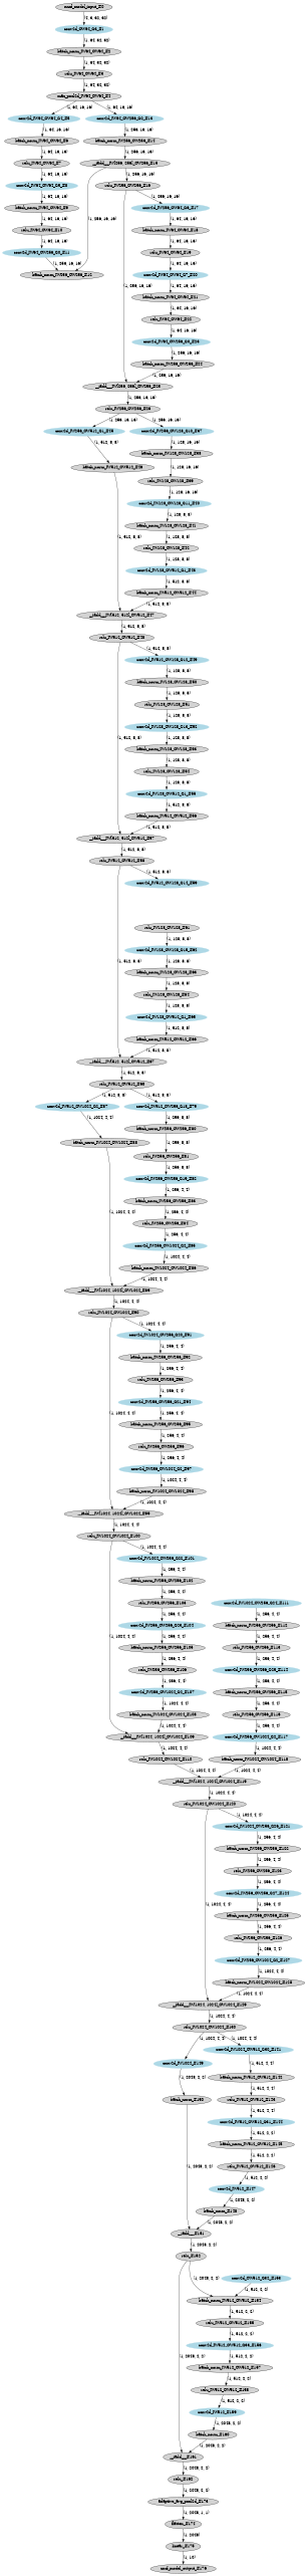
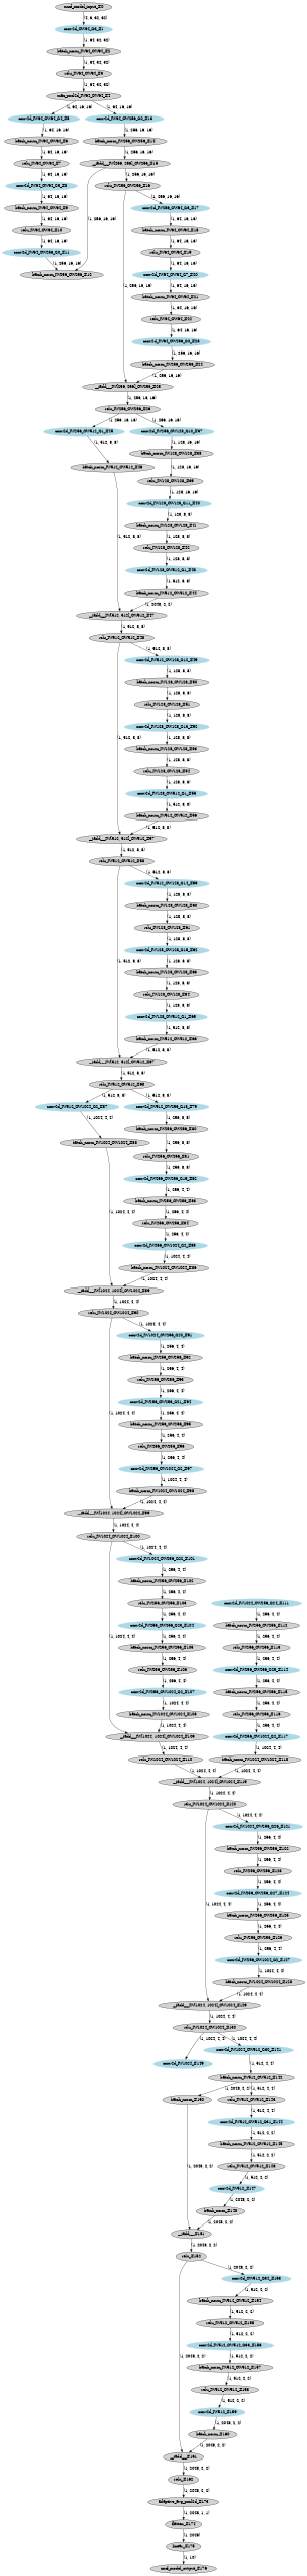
  strict digraph {
    node [style=filled type=conv2d]
    edge [style=solid]
    n1 [label="nncf_model_input_#0" type=nncf_model_input]
    n2 [color=lightblue label="conv2d_OW64_G3_#1"]
    n3 [label="batch_norm_IW64_OW64_#2" type=batch_norm]
    n4 [label="relu_IW64_OW64_#3" type=relu]
    n5 [label="max_pool2d_IW64_OW64_#4" type=max_pool2d]
    n6 [color=lightblue label="conv2d_IW64_OW64_G4_#5"]
    n7 [color=lightblue label="conv2d_IW64_OW256_G0_#13"]
    n8 [label="batch_norm_IW64_OW64_#6" type=batch_norm]
    n9 [label="batch_norm_IW256_OW256_#14" type=batch_norm]
    n10 [label="relu_IW64_OW64_#7" type=relu]
    n11 [color=lightblue label="conv2d_IW64_OW64_G5_#8"]
    n12 [label="batch_norm_IW64_OW64_#9" type=batch_norm]
    n13 [label="relu_IW64_OW64_#10" type=relu]
    n14 [color=lightblue label="conv2d_IW64_OW256_G0_#11"]
    n15 [label="batch_norm_IW256_OW256_#12" type=batch_norm]
    n16 [label="__iadd___IW[256, 256]_OW256_#15" type=__iadd__]
    n17 [label="relu_IW256_OW256_#16" type=relu]
    n18 [color=lightblue label="conv2d_IW256_OW64_G6_#17"]
    n19 [label="__iadd___IW[256, 256]_OW256_#25" type=__iadd__]
    n20 [label="batch_norm_IW64_OW64_#18" type=batch_norm]
    n21 [label="relu_IW256_OW256_#26" type=relu]
    n22 [label="relu_IW64_OW64_#19" type=relu]
    n23 [color=lightblue label="conv2d_IW64_OW64_G7_#20"]
    n24 [label="batch_norm_IW64_OW64_#21" type=batch_norm]
    n25 [label="relu_IW64_OW64_#22" type=relu]
    n26 [color=lightblue label="conv2d_IW64_OW256_G0_#23"]
    n27 [label="batch_norm_IW256_OW256_#24" type=batch_norm]
    n28 [color=lightblue label="conv2d_IW256_OW128_G10_#37"]
    n29 [color=lightblue label="conv2d_IW256_OW512_G1_#45"]
    n30 [label="batch_norm_IW128_OW128_#38" type=batch_norm]
    n31 [label="batch_norm_IW512_OW512_#46" type=batch_norm]
    n32 [label="relu_IW128_OW128_#39" type=relu]
    n33 [color=lightblue label="conv2d_IW128_OW128_G11_#40"]
    n34 [label="batch_norm_IW128_OW128_#41" type=batch_norm]
    n35 [label="relu_IW128_OW128_#42" type=relu]
    n36 [color=lightblue label="conv2d_IW128_OW512_G1_#43"]
    n37 [label="batch_norm_IW512_OW512_#44" type=batch_norm]
    n38 [label="__iadd___IW[512, 512]_OW512_#47" type=__iadd__]
    n39 [label="relu_IW512_OW512_#48" type=relu]
    n40 [color=lightblue label="conv2d_IW512_OW128_G12_#49"]
    n41 [label="__iadd___IW[512, 512]_OW512_#57" type=__iadd__]
    n42 [label="batch_norm_IW128_OW128_#50" type=batch_norm]
    n43 [label="relu_IW512_OW512_#58" type=relu]
    n44 [label="relu_IW128_OW128_#51" type=relu]
    n45 [color=lightblue label="conv2d_IW128_OW128_G13_#52"]
    n46 [label="batch_norm_IW128_OW128_#53" type=batch_norm]
    n47 [label="relu_IW128_OW128_#54" type=relu]
    n48 [color=lightblue label="conv2d_IW128_OW512_G1_#55"]
    n49 [label="batch_norm_IW512_OW512_#56" type=batch_norm]
    n50 [color=lightblue label="conv2d_IW512_OW128_G14_#59"]
    n51 [label="__iadd___IW[512, 512]_OW512_#67" type=__iadd__]
+   n52 [label="batch_norm_IW128_OW128_#60" type=batch_norm]
    n53 [label="relu_IW512_OW512_#68" type=relu]
    n54 [label="relu_IW128_OW128_#61" type=relu]
    n55 [color=lightblue label="conv2d_IW128_OW128_G15_#62"]
    n56 [label="batch_norm_IW128_OW128_#63" type=batch_norm]
    n57 [label="relu_IW128_OW128_#64" type=relu]
    n58 [color=lightblue label="conv2d_IW128_OW512_G1_#65"]
    n59 [label="batch_norm_IW512_OW512_#66" type=batch_norm]
    n60 [color=lightblue label="conv2d_IW512_OW256_G18_#79"]
    n61 [color=lightblue label="conv2d_IW512_OW1024_G2_#87"]
    n62 [label="batch_norm_IW256_OW256_#80" type=batch_norm]
    n63 [label="batch_norm_IW1024_OW1024_#88" type=batch_norm]
    n64 [label="relu_IW256_OW256_#81" type=relu]
    n65 [color=lightblue label="conv2d_IW256_OW256_G19_#82"]
    n66 [label="batch_norm_IW256_OW256_#83" type=batch_norm]
    n67 [label="relu_IW256_OW256_#84" type=relu]
    n68 [color=lightblue label="conv2d_IW256_OW1024_G2_#85"]
    n69 [label="batch_norm_IW1024_OW1024_#86" type=batch_norm]
    n70 [label="__iadd___IW[1024, 1024]_OW1024_#89" type=__iadd__]
    n71 [label="relu_IW1024_OW1024_#90" type=relu]
    n72 [color=lightblue label="conv2d_IW1024_OW256_G20_#91"]
    n73 [label="__iadd___IW[1024, 1024]_OW1024_#99" type=__iadd__]
    n74 [label="batch_norm_IW256_OW256_#92" type=batch_norm]
    n75 [label="relu_IW1024_OW1024_#100" type=relu]
    n76 [label="relu_IW256_OW256_#93" type=relu]
    n77 [color=lightblue label="conv2d_IW256_OW256_G21_#94"]
    n78 [label="batch_norm_IW256_OW256_#95" type=batch_norm]
    n79 [label="relu_IW256_OW256_#96" type=relu]
    n80 [color=lightblue label="conv2d_IW256_OW1024_G2_#97"]
    n81 [label="batch_norm_IW1024_OW1024_#98" type=batch_norm]
    n82 [color=lightblue label="conv2d_IW1024_OW256_G22_#101"]
    n83 [label="__iadd___IW[1024, 1024]_OW1024_#109" type=__iadd__]
    n84 [label="batch_norm_IW256_OW256_#102" type=batch_norm]
    n85 [label="relu_IW1024_OW1024_#110" type=relu]
    n86 [label="relu_IW256_OW256_#103" type=relu]
    n87 [color=lightblue label="conv2d_IW256_OW256_G23_#104"]
    n88 [label="batch_norm_IW256_OW256_#105" type=batch_norm]
    n89 [label="relu_IW256_OW256_#106" type=relu]
    n90 [color=lightblue label="conv2d_IW256_OW1024_G2_#107"]
    n91 [label="batch_norm_IW1024_OW1024_#108" type=batch_norm]
    n92 [label="__iadd___IW[1024, 1024]_OW1024_#119" type=__iadd__]
    n93 [color=lightblue label="conv2d_IW1024_OW256_G24_#111"]
    n94 [label="batch_norm_IW256_OW256_#112" type=batch_norm]
    n95 [label="relu_IW1024_OW1024_#120" type=relu]
    n96 [label="relu_IW256_OW256_#113" type=relu]
    n97 [color=lightblue label="conv2d_IW256_OW256_G25_#114"]
    n98 [label="batch_norm_IW256_OW256_#115" type=batch_norm]
    n99 [label="relu_IW256_OW256_#116" type=relu]
    n100 [color=lightblue label="conv2d_IW256_OW1024_G2_#117"]
    n101 [label="batch_norm_IW1024_OW1024_#118" type=batch_norm]
    n102 [color=lightblue label="conv2d_IW1024_OW256_G26_#121"]
    n103 [label="__iadd___IW[1024, 1024]_OW1024_#129" type=__iadd__]
    n104 [label="batch_norm_IW256_OW256_#122" type=batch_norm]
    n105 [label="relu_IW1024_OW1024_#130" type=relu]
    n106 [label="relu_IW256_OW256_#123" type=relu]
    n107 [color=lightblue label="conv2d_IW256_OW256_G27_#124"]
    n108 [label="batch_norm_IW256_OW256_#125" type=batch_norm]
    n109 [label="relu_IW256_OW256_#126" type=relu]
    n110 [color=lightblue label="conv2d_IW256_OW1024_G2_#127"]
    n111 [label="batch_norm_IW1024_OW1024_#128" type=batch_norm]
    n112 [color=lightblue label="conv2d_IW1024_OW512_G30_#141"]
    n113 [color=lightblue label="conv2d_IW1024_#149"]
    n114 [label="batch_norm_IW512_OW512_#142" type=batch_norm]
    n115 [label="batch_norm_#150" type=batch_norm]
    n116 [label="relu_IW512_OW512_#143" type=relu]
    n117 [color=lightblue label="conv2d_IW512_OW512_G31_#144"]
    n118 [label="batch_norm_IW512_OW512_#145" type=batch_norm]
    n119 [label="relu_IW512_OW512_#146" type=relu]
    n120 [color=lightblue label="conv2d_IW512_#147"]
    n121 [label="batch_norm_#148" type=batch_norm]
    n122 [label="__iadd___#151" type=__iadd__]
    n123 [label="relu_#152" type=relu]
    n124 [color=lightblue label="conv2d_OW512_G32_#153"]
    n125 [label="__iadd___#161" type=__iadd__]
    n126 [label="batch_norm_IW512_OW512_#154" type=batch_norm]
    n127 [label="relu_#162" type=relu]
    n128 [label="relu_IW512_OW512_#155" type=relu]
    n129 [color=lightblue label="conv2d_IW512_OW512_G33_#156"]
    n130 [label="batch_norm_IW512_OW512_#157" type=batch_norm]
    n131 [label="relu_IW512_OW512_#158" type=relu]
    n132 [color=lightblue label="conv2d_IW512_#159"]
    n133 [label="batch_norm_#160" type=batch_norm]
    n134 [label="adaptive_avg_pool2d_#173" type=adaptive_avg_pool2d]
    n135 [label="flatten_#174" type=flatten]
    n136 [label="linear_#175" type=linear]
    n137 [label="nncf_model_output_#176" type=nncf_model_output]
    n1 -> n2 [label="(4, 3, 32, 32)"]
    n2 -> n3 [label="(1, 64, 32, 32)"]
    n3 -> n4 [label="(1, 64, 32, 32)"]
    n4 -> n5 [label="(1, 64, 32, 32)"]
    n5 -> n6 [label="(1, 64, 16, 16)"]
    n5 -> n7 [label="(1, 64, 16, 16)"]
    n6 -> n8 [label="(1, 64, 16, 16)"]
    n7 -> n9 [label="(1, 256, 16, 16)"]
    n8 -> n10 [label="(1, 64, 16, 16)"]
    n9 -> n16 [label="(1, 256, 16, 16)"]
    n10 -> n11 [label="(1, 64, 16, 16)"]
    n11 -> n12 [label="(1, 64, 16, 16)"]
    n12 -> n13 [label="(1, 64, 16, 16)"]
    n13 -> n14 [label="(1, 64, 16, 16)"]
    n14 -> n15 [label="(1, 256, 16, 16)"]
    n16 -> n15 [label="(1, 256, 16, 16)"]
    n16 -> n17 [label="(1, 256, 16, 16)"]
    n17 -> n18 [label="(1, 256, 16, 16)"]
    n17 -> n19 [label="(1, 256, 16, 16)"]
    n18 -> n20 [label="(1, 64, 16, 16)"]
    n19 -> n21 [label="(1, 256, 16, 16)"]
    n20 -> n22 [label="(1, 64, 16, 16)"]
    n21 -> n28 [label="(1, 256, 16, 16)"]
    n21 -> n29 [label="(1, 256, 16, 16)"]
    n22 -> n23 [label="(1, 64, 16, 16)"]
    n23 -> n24 [label="(1, 64, 16, 16)"]
    n24 -> n25 [label="(1, 64, 16, 16)"]
    n25 -> n26 [label="(1, 64, 16, 16)"]
    n26 -> n27 [label="(1, 256, 16, 16)"]
    n27 -> n19 [label="(1, 256, 16, 16)"]
    n28 -> n30 [label="(1, 128, 16, 16)"]
    n29 -> n31 [label="(1, 512, 8, 8)"]
    n30 -> n32 [label="(1, 128, 16, 16)"]
    n31 -> n38 [label="(1, 512, 8, 8)"]
    n32 -> n33 [label="(1, 128, 16, 16)"]
    n33 -> n34 [label="(1, 128, 8, 8)"]
    n34 -> n35 [label="(1, 128, 8, 8)"]
    n35 -> n36 [label="(1, 128, 8, 8)"]
    n36 -> n37 [label="(1, 512, 8, 8)"]
-   n37 -> n38 [label="(1, 512, 8, 8)"]
+   n37 -> n38 [label="(1, 2048, 2, 2)"]
    n38 -> n39 [label="(1, 512, 8, 8)"]
    n39 -> n40 [label="(1, 512, 8, 8)"]
    n39 -> n41 [label="(1, 512, 8, 8)"]
    n40 -> n42 [label="(1, 128, 8, 8)"]
    n41 -> n43 [label="(1, 512, 8, 8)"]
    n42 -> n44 [label="(1, 128, 8, 8)"]
    n43 -> n50 [label="(1, 512, 8, 8)"]
    n43 -> n51 [label="(1, 512, 8, 8)"]
    n44 -> n45 [label="(1, 128, 8, 8)"]
    n45 -> n46 [label="(1, 128, 8, 8)"]
    n46 -> n47 [label="(1, 128, 8, 8)"]
    n47 -> n48 [label="(1, 128, 8, 8)"]
    n48 -> n49 [label="(1, 512, 8, 8)"]
    n49 -> n41 [label="(1, 512, 8, 8)"]
+   n50 -> n52 [label="(1, 128, 8, 8)"]
    n51 -> n53 [label="(1, 512, 8, 8)"]
+   n52 -> n54 [label="(1, 128, 8, 8)"]
    n53 -> n60 [label="(1, 512, 8, 8)"]
    n53 -> n61 [label="(1, 512, 8, 8)"]
    n54 -> n55 [label="(1, 128, 8, 8)"]
    n55 -> n56 [label="(1, 128, 8, 8)"]
    n56 -> n57 [label="(1, 128, 8, 8)"]
    n57 -> n58 [label="(1, 128, 8, 8)"]
    n58 -> n59 [label="(1, 512, 8, 8)"]
    n59 -> n51 [label="(1, 512, 8, 8)"]
    n60 -> n62 [label="(1, 256, 8, 8)"]
    n61 -> n63 [label="(1, 1024, 4, 4)"]
    n62 -> n64 [label="(1, 256, 8, 8)"]
    n63 -> n70 [label="(1, 1024, 4, 4)"]
    n64 -> n65 [label="(1, 256, 8, 8)"]
    n65 -> n66 [label="(1, 256, 4, 4)"]
    n66 -> n67 [label="(1, 256, 4, 4)"]
    n67 -> n68 [label="(1, 256, 4, 4)"]
    n68 -> n69 [label="(1, 1024, 4, 4)"]
    n69 -> n70 [label="(1, 1024, 4, 4)"]
    n70 -> n71 [label="(1, 1024, 4, 4)"]
    n71 -> n72 [label="(1, 1024, 4, 4)"]
    n71 -> n73 [label="(1, 1024, 4, 4)"]
    n72 -> n74 [label="(1, 256, 4, 4)"]
    n73 -> n75 [label="(1, 1024, 4, 4)"]
    n74 -> n76 [label="(1, 256, 4, 4)"]
    n75 -> n82 [label="(1, 1024, 4, 4)"]
    n75 -> n83 [label="(1, 1024, 4, 4)"]
    n76 -> n77 [label="(1, 256, 4, 4)"]
    n77 -> n78 [label="(1, 256, 4, 4)"]
    n78 -> n79 [label="(1, 256, 4, 4)"]
    n79 -> n80 [label="(1, 256, 4, 4)"]
    n80 -> n81 [label="(1, 1024, 4, 4)"]
    n81 -> n73 [label="(1, 1024, 4, 4)"]
    n82 -> n84 [label="(1, 256, 4, 4)"]
    n83 -> n85 [label="(1, 1024, 4, 4)"]
    n84 -> n86 [label="(1, 256, 4, 4)"]
    n85 -> n92 [label="(1, 1024, 4, 4)"]
    n86 -> n87 [label="(1, 256, 4, 4)"]
    n87 -> n88 [label="(1, 256, 4, 4)"]
    n88 -> n89 [label="(1, 256, 4, 4)"]
    n89 -> n90 [label="(1, 256, 4, 4)"]
    n90 -> n91 [label="(1, 1024, 4, 4)"]
    n91 -> n83 [label="(1, 1024, 4, 4)"]
    n92 -> n95 [label="(1, 1024, 4, 4)"]
    n93 -> n94 [label="(1, 256, 4, 4)"]
    n94 -> n96 [label="(1, 256, 4, 4)"]
    n95 -> n102 [label="(1, 1024, 4, 4)"]
    n95 -> n103 [label="(1, 1024, 4, 4)"]
    n96 -> n97 [label="(1, 256, 4, 4)"]
    n97 -> n98 [label="(1, 256, 4, 4)"]
    n98 -> n99 [label="(1, 256, 4, 4)"]
    n99 -> n100 [label="(1, 256, 4, 4)"]
    n100 -> n101 [label="(1, 1024, 4, 4)"]
    n101 -> n92 [label="(1, 1024, 4, 4)"]
    n102 -> n104 [label="(1, 256, 4, 4)"]
    n103 -> n105 [label="(1, 1024, 4, 4)"]
    n104 -> n106 [label="(1, 256, 4, 4)"]
    n105 -> n112 [label="(1, 1024, 4, 4)"]
    n105 -> n113 [label="(1, 1024, 4, 4)"]
    n106 -> n107 [label="(1, 256, 4, 4)"]
    n107 -> n108 [label="(1, 256, 4, 4)"]
    n108 -> n109 [label="(1, 256, 4, 4)"]
    n109 -> n110 [label="(1, 256, 4, 4)"]
    n110 -> n111 [label="(1, 1024, 4, 4)"]
    n111 -> n103 [label="(1, 1024, 4, 4)"]
    n112 -> n114 [label="(1, 512, 4, 4)"]
-   n113 -> n115 [label="(1, 2048, 2, 2)"]
+   n114 -> n115 [label="(1, 2048, 2, 2)"]
    n114 -> n116 [label="(1, 512, 4, 4)"]
    n115 -> n122 [label="(1, 2048, 2, 2)"]
    n116 -> n117 [label="(1, 512, 4, 4)"]
    n117 -> n118 [label="(1, 512, 2, 2)"]
    n118 -> n119 [label="(1, 512, 2, 2)"]
    n119 -> n120 [label="(1, 512, 2, 2)"]
    n120 -> n121 [label="(1, 2048, 2, 2)"]
    n121 -> n122 [label="(1, 2048, 2, 2)"]
    n122 -> n123 [label="(1, 2048, 2, 2)"]
-   n123 -> n126 [label="(1, 2048, 2, 2)"]
+   n123 -> n124 [label="(1, 2048, 2, 2)"]
    n123 -> n125 [label="(1, 2048, 2, 2)"]
    n124 -> n126 [label="(1, 512, 2, 2)"]
    n125 -> n127 [label="(1, 2048, 2, 2)"]
    n126 -> n128 [label="(1, 512, 2, 2)"]
    n127 -> n134 [label="(1, 2048, 2, 2)"]
    n128 -> n129 [label="(1, 512, 2, 2)"]
    n129 -> n130 [label="(1, 512, 2, 2)"]
    n130 -> n131 [label="(1, 512, 2, 2)"]
    n131 -> n132 [label="(1, 512, 2, 2)"]
    n132 -> n133 [label="(1, 2048, 2, 2)"]
    n133 -> n125 [label="(1, 2048, 2, 2)"]
    n134 -> n135 [label="(1, 2048, 1, 1)"]
    n135 -> n136 [label="(1, 2048)"]
    n136 -> n137 [label="(1, 10)"]
  }
